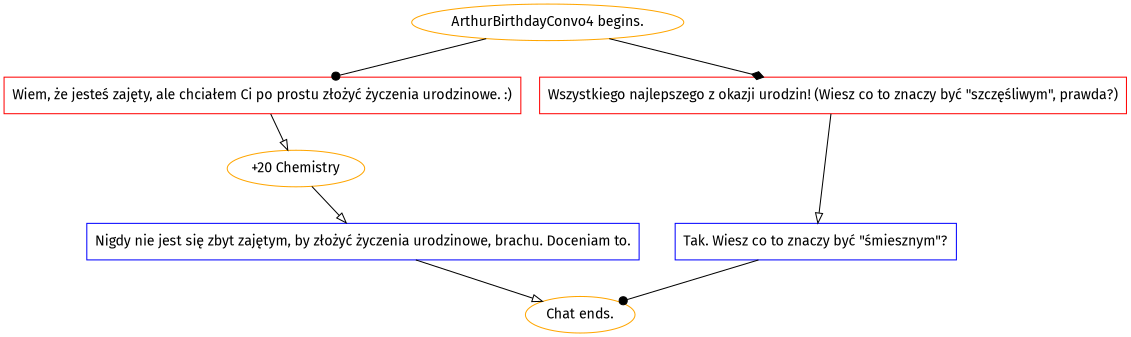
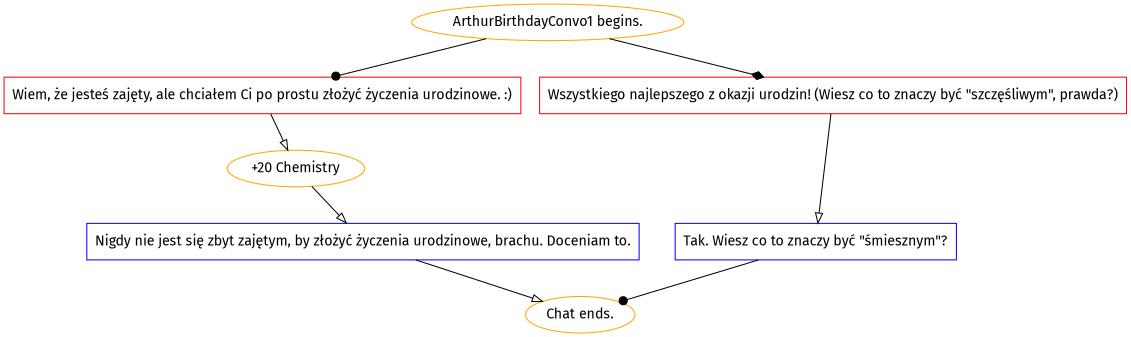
  digraph {
    fontname="Fira Sans"
    node [color=orange fontname="Fira Sans" shape=box]
    edge [arrowhead=onormal fontname="Fira Sans"]
-   "ArthurBirthdayConvo1 begins." [label="ArthurBirthdayConvo4 begins." shape=""]
+   "ArthurBirthdayConvo1 begins." [shape=""]
    n2 [color=red label="Wiem, że jesteś zajęty, ale chciałem Ci po prostu złożyć życzenia urodzinowe. :)"]
    n3 [color=red label="Wszystkiego najlepszego z okazji urodzin! (Wiesz co to znaczy być \"szczęśliwym\", prawda?)"]
    n4 [label="+20 Chemistry" shape=""]
    n5 [color=blue label="Tak. Wiesz co to znaczy być \"śmiesznym\"?"]
    n6 [color=blue label="Nigdy nie jest się zbyt zajętym, by złożyć życzenia urodzinowe, brachu. Doceniam to."]
    "Chat ends." [shape=""]
    "ArthurBirthdayConvo1 begins." -> n2 [arrowhead=dot]
    "ArthurBirthdayConvo1 begins." -> n3 [arrowhead=diamond]
    n2 -> n4
    n3 -> n5
    n4 -> n6
    n5 -> "Chat ends." [arrowhead=dot]
    n6 -> "Chat ends."
  }
